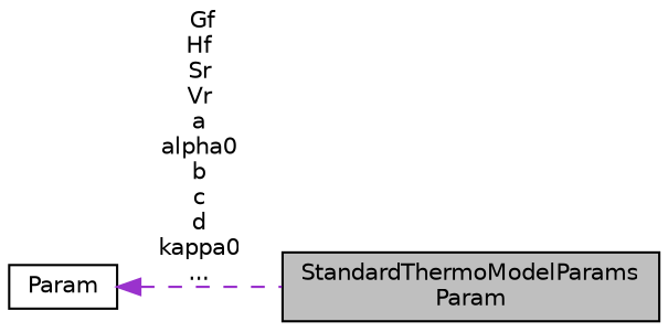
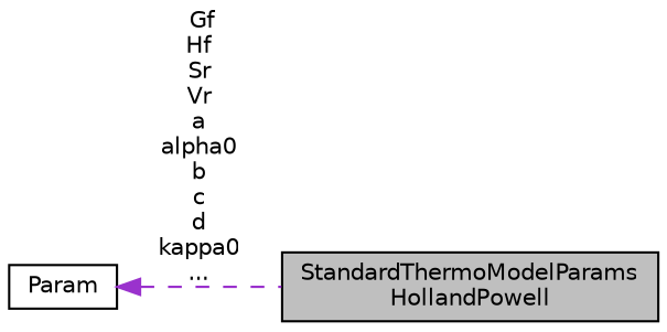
  digraph {
    rankdir=LR
    node [color=black fontname=Helvetica fontsize=10 shape=record]
-   n1 [fillcolor=grey75 fontcolor=black height=0.2 label="StandardThermoModelParams\lParam" style=filled width=0.4]
+   n1 [fillcolor=grey75 fontcolor=black height=0.2 label="StandardThermoModelParams\lHollandPowell" style=filled width=0.4]
    n2 [height=0.2 label=Param width=0.4]
    n2 -> n1 [color=darkorchid3 dir=back fontname=Helvetica fontsize=10 label=" Gf\nHf\nSr\nVr\na\nalpha0\nb\nc\nd\nkappa0\n..." labelfontname=Helvetica labelfontsize=10 style=dashed]
  }
